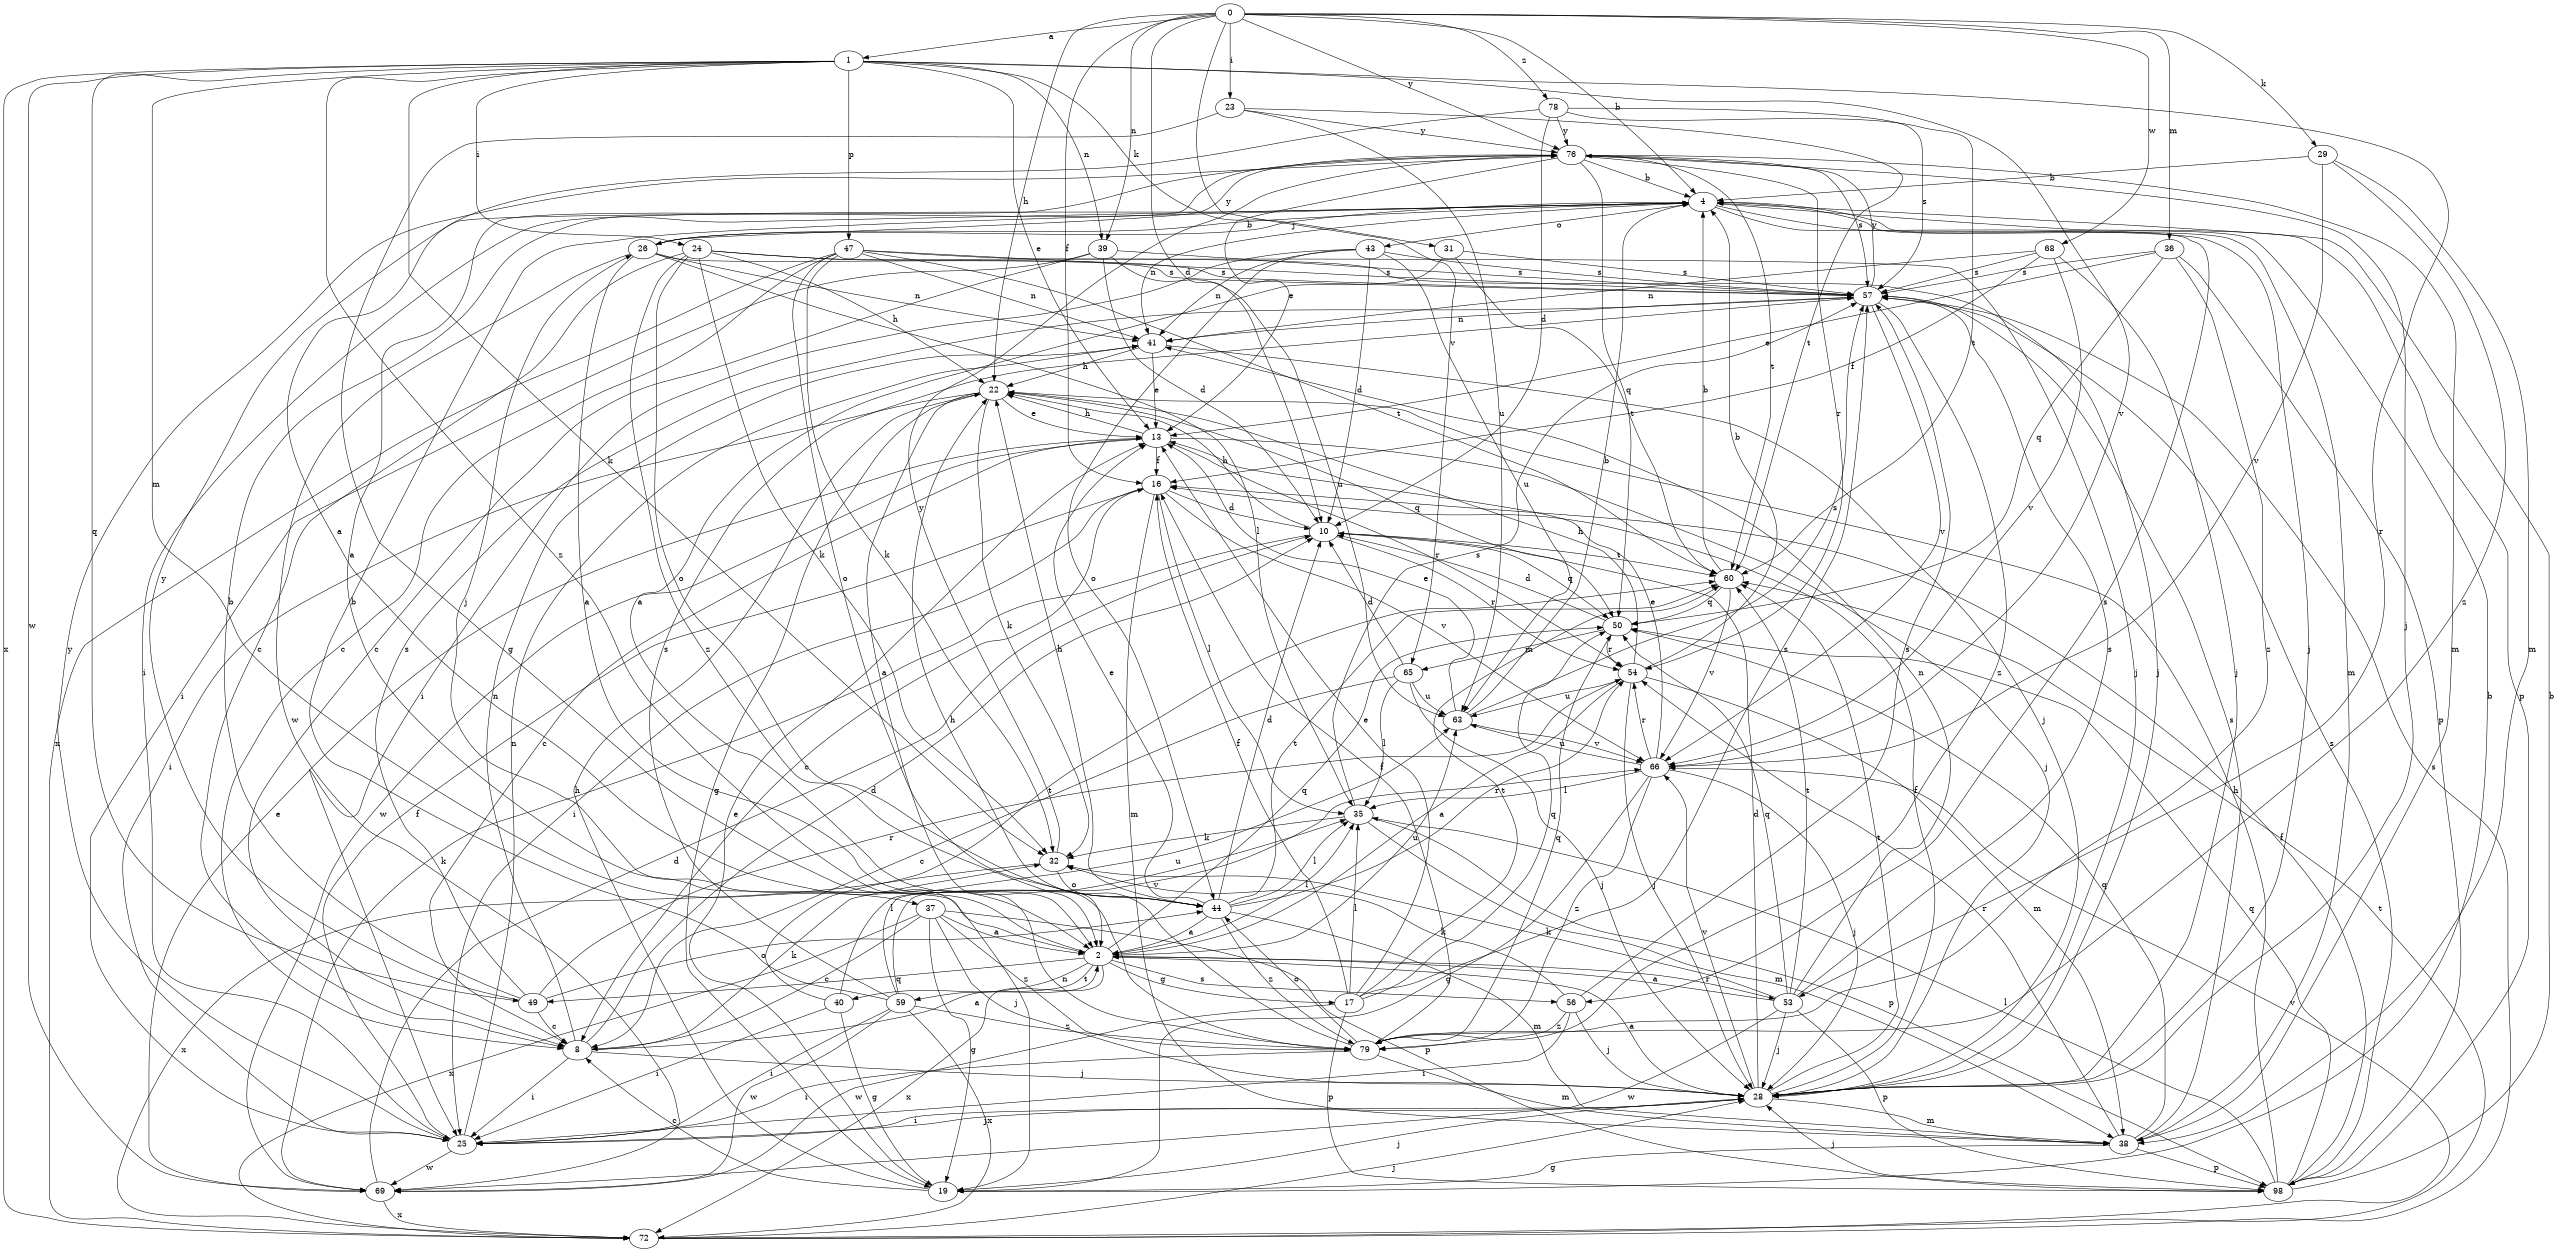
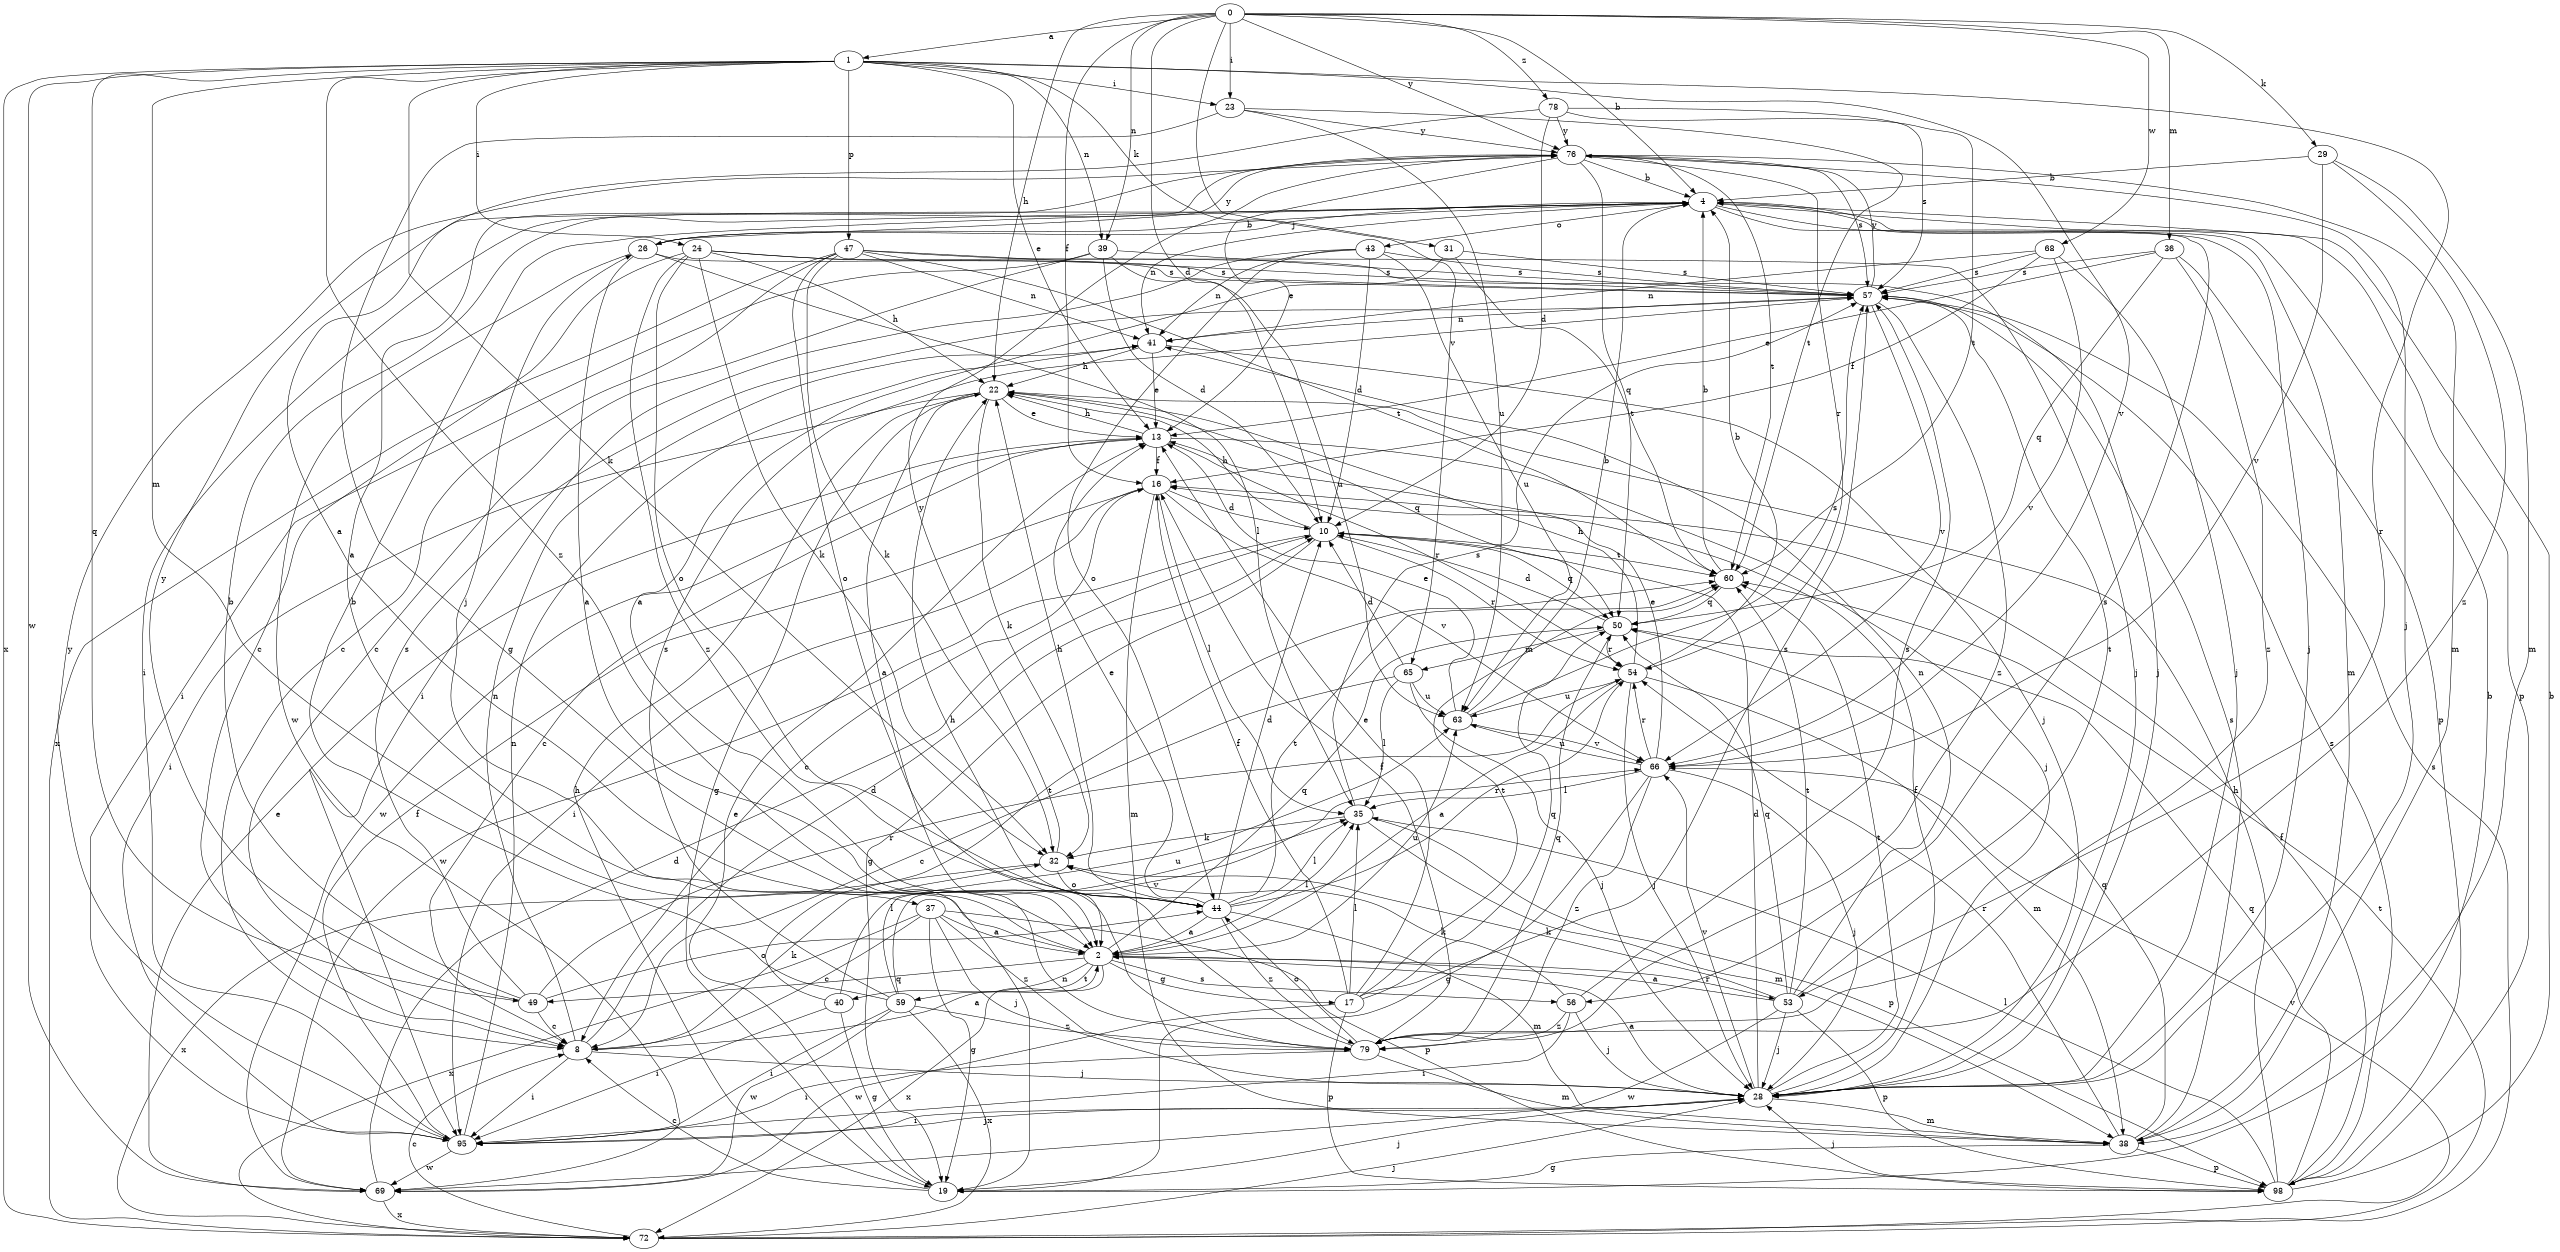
  strict digraph {
    0
    1
    4
    10
    16
    22
    23
    29
    36
    39
    65
    68
    76
    78
    13
    24
    31
    32
    37
    47
    49
    53
    66
    69
    72
    79
    26
    56
-   25
+   25 [label=95]
    28
    38
    41
    43
    n34 [label=98]
    50
    19
    54
    60
    35
    8
    2
    63
    57
    44
    17
    40
    59
    0 -> 1 [label=a]
    0 -> 4 [label=b]
    0 -> 10 [label=d]
    0 -> 16 [label=f]
    0 -> 22 [label=h]
    0 -> 23 [label=i]
    0 -> 29 [label=k]
    0 -> 36 [label=m]
    0 -> 39 [label=n]
    0 -> 65 [label=v]
    0 -> 68 [label=w]
    0 -> 76 [label=y]
    0 -> 78 [label=z]
+   1 -> 23 [label=i]
    1 -> 39 [label=n]
    1 -> 13 [label=e]
    1 -> 24 [label=i]
    1 -> 31 [label=k]
    1 -> 32 [label=k]
    1 -> 37 [label=m]
    1 -> 47 [label=p]
    1 -> 49 [label=q]
    1 -> 53 [label=r]
    1 -> 66 [label=v]
    1 -> 69 [label=w]
    1 -> 72 [label=x]
    1 -> 79 [label=z]
    4 -> 26 [label=j]
    4 -> 56 [label=s]
    4 -> 25 [label=i]
    4 -> 28 [label=j]
    4 -> 38 [label=m]
    4 -> 41 [label=n]
    4 -> 43 [label=o]
    4 -> n34 [label=p]
    10 -> 22 [label=h]
-   10 -> 69 [label=k]
+   10 -> 69 [label=w]
    10 -> 50 [label=q]
+   10 -> 19 [label=g]
    10 -> 54 [label=r]
    10 -> 60 [label=t]
    16 -> 10 [label=d]
    16 -> 66 [label=v]
    16 -> 25 [label=i]
    16 -> 38 [label=m]
    16 -> 35 [label=l]
    16 -> 8 [label=c]
    22 -> 13 [label=e]
    22 -> 32 [label=k]
    22 -> 25 [label=i]
    22 -> 50 [label=q]
    22 -> 19 [label=g]
    22 -> 2 [label=a]
    23 -> 76 [label=y]
    23 -> 19 [label=g]
    23 -> 60 [label=t]
    23 -> 63 [label=u]
    29 -> 4 [label=b]
    29 -> 66 [label=v]
    29 -> 79 [label=z]
    29 -> 38 [label=m]
    36 -> 13 [label=e]
    36 -> 79 [label=z]
    36 -> n34 [label=p]
    36 -> 50 [label=q]
    36 -> 57 [label=s]
    39 -> 10 [label=d]
    39 -> 25 [label=i]
    39 -> 8 [label=c]
    39 -> 63 [label=u]
    39 -> 57 [label=s]
    65 -> 10 [label=d]
    65 -> 28 [label=j]
    65 -> 35 [label=l]
    65 -> 8 [label=c]
    65 -> 63 [label=u]
    68 -> 16 [label=f]
    68 -> 66 [label=v]
    68 -> 28 [label=j]
    68 -> 41 [label=n]
    68 -> 57 [label=s]
    76 -> 4 [label=b]
    76 -> 13 [label=e]
    76 -> 28 [label=j]
    76 -> 38 [label=m]
    76 -> 50 [label=q]
    76 -> 54 [label=r]
    76 -> 60 [label=t]
    76 -> 2 [label=a]
    76 -> 57 [label=s]
    78 -> 10 [label=d]
    78 -> 76 [label=y]
    78 -> 60 [label=t]
    78 -> 2 [label=a]
    78 -> 57 [label=s]
    13 -> 16 [label=f]
    13 -> 22 [label=h]
    13 -> 69 [label=w]
    13 -> 28 [label=j]
    13 -> 54 [label=r]
    13 -> 8 [label=c]
    24 -> 22 [label=h]
    24 -> 32 [label=k]
    24 -> 79 [label=z]
    24 -> 28 [label=j]
    24 -> 8 [label=c]
    24 -> 57 [label=s]
    24 -> 44 [label=o]
    31 -> 60 [label=t]
    31 -> 2 [label=a]
    31 -> 57 [label=s]
    32 -> 76 [label=y]
    32 -> 72 [label=x]
    32 -> 44 [label=o]
    37 -> 72 [label=x]
    37 -> 79 [label=z]
    37 -> 28 [label=j]
    37 -> n34 [label=p]
    37 -> 19 [label=g]
    37 -> 8 [label=c]
    37 -> 2 [label=a]
    47 -> 32 [label=k]
    47 -> 72 [label=x]
    47 -> 28 [label=j]
    47 -> 41 [label=n]
    47 -> 60 [label=t]
    47 -> 8 [label=c]
    47 -> 57 [label=s]
    47 -> 44 [label=o]
    49 -> 4 [label=b]
    49 -> 76 [label=y]
    49 -> 54 [label=r]
    49 -> 8 [label=c]
    49 -> 57 [label=s]
    49 -> 44 [label=o]
    53 -> 32 [label=k]
    53 -> 69 [label=w]
    53 -> 28 [label=j]
    53 -> 41 [label=n]
    53 -> n34 [label=p]
    53 -> 50 [label=q]
    53 -> 60 [label=t]
    53 -> 2 [label=a]
-   53 -> 57 [label=s]
+   53 -> 57 [label=t]
    66 -> 13 [label=e]
    66 -> 79 [label=z]
    66 -> 28 [label=j]
    66 -> 19 [label=g]
    66 -> 54 [label=r]
    66 -> 35 [label=l]
    66 -> 63 [label=u]
    69 -> 10 [label=d]
    69 -> 13 [label=e]
    69 -> 72 [label=x]
    72 -> 66 [label=v]
    72 -> 28 [label=j]
    72 -> 60 [label=t]
+   72 -> 8 [label=c]
    72 -> 57 [label=s]
    79 -> 16 [label=f]
    79 -> 22 [label=h]
    79 -> 25 [label=i]
    79 -> 38 [label=m]
    79 -> 50 [label=q]
    79 -> 44 [label=o]
    26 -> 4 [label=b]
    26 -> 76 [label=y]
    26 -> 69 [label=w]
-   26 -> 41 [label=n]
    26 -> 35 [label=l]
    26 -> 2 [label=a]
    26 -> 57 [label=s]
    56 -> 32 [label=k]
    56 -> 79 [label=z]
    56 -> 25 [label=i]
    56 -> 28 [label=j]
    56 -> 57 [label=s]
    25 -> 16 [label=f]
    25 -> 76 [label=y]
    25 -> 69 [label=w]
    25 -> 28 [label=j]
    25 -> 41 [label=n]
    28 -> 10 [label=d]
    28 -> 16 [label=f]
    28 -> 66 [label=v]
    28 -> 25 [label=i]
    28 -> 38 [label=m]
    28 -> 60 [label=t]
    28 -> 2 [label=a]
    38 -> n34 [label=p]
    38 -> 50 [label=q]
    38 -> 19 [label=g]
    38 -> 54 [label=r]
    38 -> 57 [label=s]
    41 -> 22 [label=h]
    41 -> 13 [label=e]
    41 -> 28 [label=j]
    43 -> 10 [label=d]
    43 -> 25 [label=i]
    43 -> 41 [label=n]
    43 -> 63 [label=u]
    43 -> 57 [label=s]
    43 -> 44 [label=o]
    n34 -> 4 [label=b]
    n34 -> 16 [label=f]
    n34 -> 22 [label=h]
    n34 -> 28 [label=j]
    n34 -> 50 [label=q]
    n34 -> 35 [label=l]
    n34 -> 57 [label=s]
    50 -> 10 [label=d]
    50 -> 65 [label=m]
    50 -> 54 [label=r]
    19 -> 4 [label=b]
    19 -> 22 [label=h]
    19 -> 13 [label=e]
    19 -> 28 [label=j]
    19 -> 8 [label=c]
    54 -> 4 [label=b]
    54 -> 22 [label=h]
    54 -> 28 [label=j]
    54 -> 38 [label=m]
    54 -> 2 [label=a]
    54 -> 63 [label=u]
    60 -> 4 [label=b]
-   60 -> 66 [label=v]
    60 -> 50 [label=q]
    35 -> 32 [label=k]
    35 -> 38 [label=m]
    35 -> n34 [label=p]
    35 -> 57 [label=s]
    8 -> 10 [label=d]
    8 -> 32 [label=k]
    8 -> 25 [label=i]
    8 -> 28 [label=j]
    8 -> 41 [label=n]
    8 -> 2 [label=a]
    2 -> 49 [label=q]
    2 -> 53 [label=r]
    2 -> 72 [label=x]
    2 -> 26 [label=j]
    2 -> 56 [label=s]
    2 -> 50 [label=q]
    2 -> 35 [label=l]
    2 -> 63 [label=u]
    2 -> 17 [label=g]
    2 -> 40 [label=n]
    2 -> 59 [label=t]
    63 -> 4 [label=b]
    63 -> 13 [label=e]
    63 -> 66 [label=v]
    63 -> 57 [label=s]
    57 -> 76 [label=y]
    57 -> 66 [label=v]
    57 -> 79 [label=z]
    57 -> 41 [label=n]
    44 -> 10 [label=d]
    44 -> 22 [label=h]
    44 -> 13 [label=e]
    44 -> 79 [label=z]
    44 -> 38 [label=m]
    44 -> 54 [label=r]
    44 -> 60 [label=t]
    44 -> 35 [label=l]
    44 -> 2 [label=a]
    17 -> 16 [label=f]
    17 -> 13 [label=e]
    17 -> 69 [label=w]
    17 -> n34 [label=p]
    17 -> 50 [label=q]
    17 -> 60 [label=t]
    17 -> 35 [label=l]
    17 -> 57 [label=s]
    40 -> 25 [label=i]
    40 -> 19 [label=g]
    40 -> 60 [label=t]
    40 -> 35 [label=l]
    59 -> 4 [label=b]
    59 -> 66 [label=v]
    59 -> 69 [label=w]
    59 -> 72 [label=x]
    59 -> 79 [label=z]
    59 -> 25 [label=i]
    59 -> 63 [label=u]
    59 -> 57 [label=s]
  }
